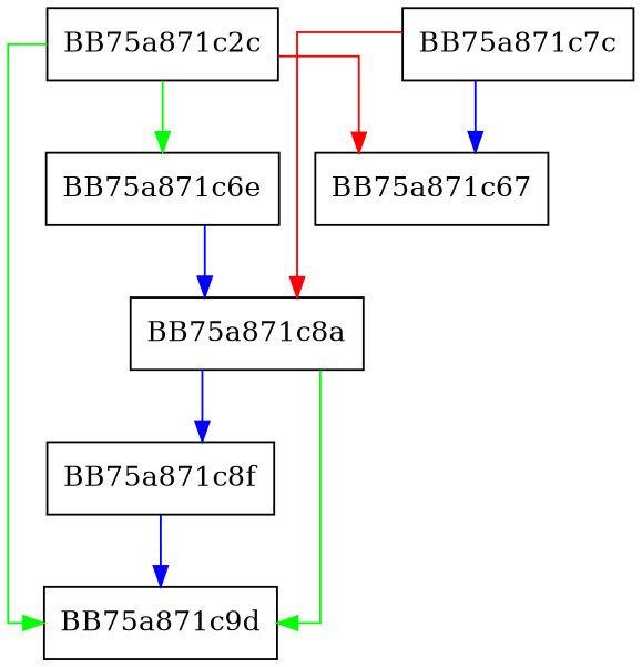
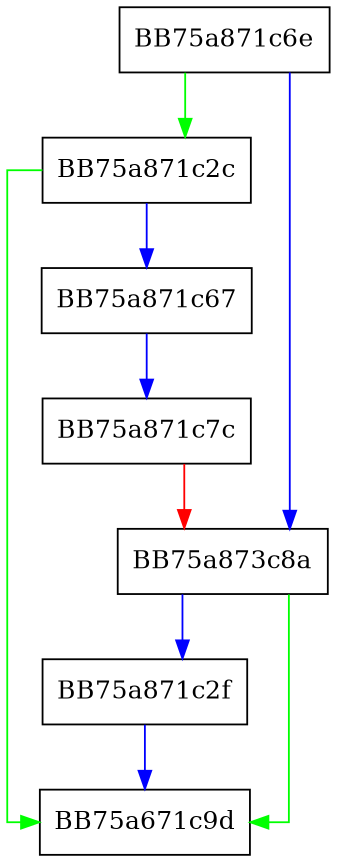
  digraph {
    splines=ortho
    node [shape=box]
    edge [color=blue]
    BB75a871c2c
    BB75a871c6e
    BB75a871c67
-   BB75a871c9d
-   BB75a871c8a
+   BB75a871c9d [label=BB75a671c9d]
+   BB75a871c8a [label=BB75a873c8a]
    BB75a871c7c
-   BB75a871c8f
-   BB75a871c2c -> BB75a871c6e [color=green]
-   BB75a871c2c -> BB75a871c67 [color=red]
+   BB75a871c8f [label=BB75a871c2f]
+   BB75a871c6e -> BB75a871c2c [color=green]
+   BB75a871c2c -> BB75a871c67
    BB75a871c2c -> BB75a871c9d [color=green]
    BB75a871c6e -> BB75a871c8a
-   BB75a871c7c -> BB75a871c67
+   BB75a871c67 -> BB75a871c7c
    BB75a871c8a -> BB75a871c9d [color=green]
    BB75a871c8a -> BB75a871c8f
    BB75a871c7c -> BB75a871c8a [color=red]
    BB75a871c8f -> BB75a871c9d
  }
